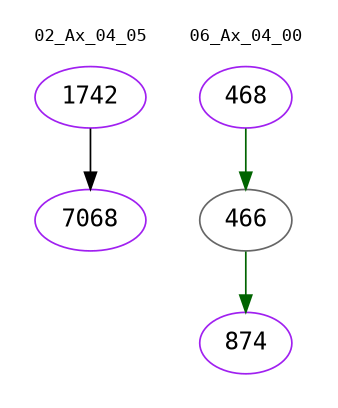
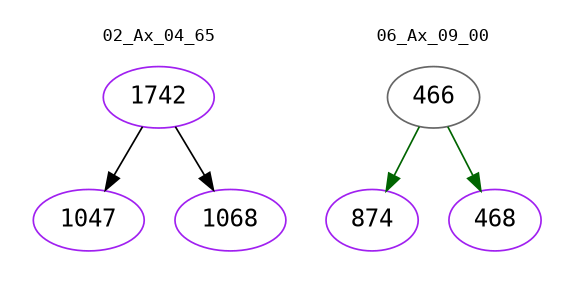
  digraph {
    fontname="DejaVu Sans Mono"
    node [color=purple fontname="DejaVu Sans Mono"]
    edge [color=black fontname="DejaVu Sans Mono"]
    n1 [label=1742]
-   n3 [label=7068]
+   n2 [label=1047]
+   n3 [label=1068]
    n4 [color=gray40 label=466]
    n5 [label=874]
    n6 [label=468]
    subgraph cluster_1 {
      color=white
      fontsize=10
-     label="02_Ax_04_05"
+     label="02_Ax_04_65"
      n1
+     n2
      n3
    }
    subgraph cluster_2 {
      color=white
      fontsize=10
-     label="06_Ax_04_00"
+     label="06_Ax_09_00"
      n4
      n5
      n6
    }
+   n1 -> n2
    n1 -> n3
    n4 -> n5 [color=darkgreen]
-   n6 -> n4 [color=darkgreen]
+   n4 -> n6 [color=darkgreen]
  }
